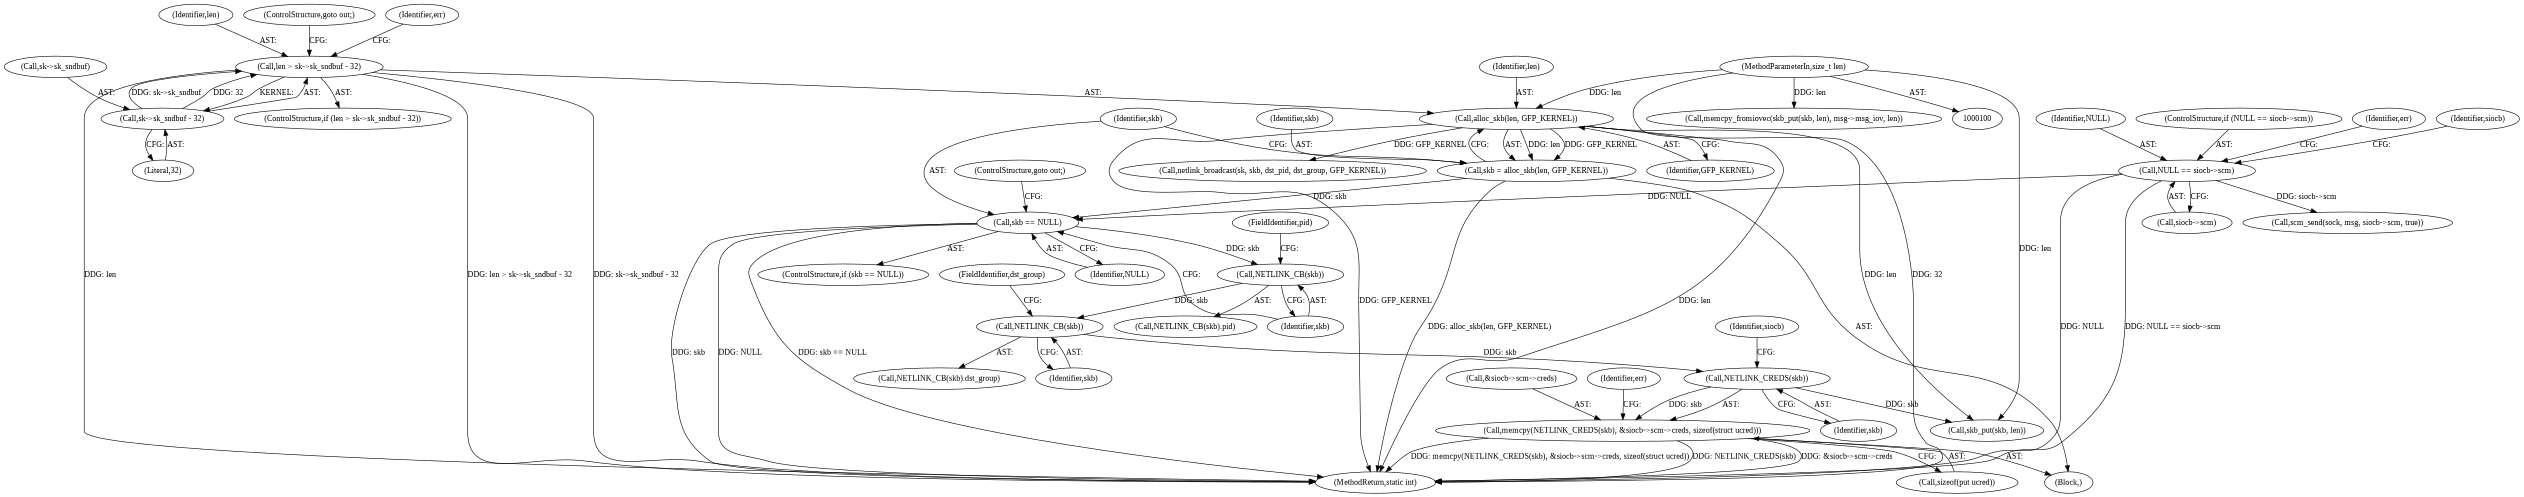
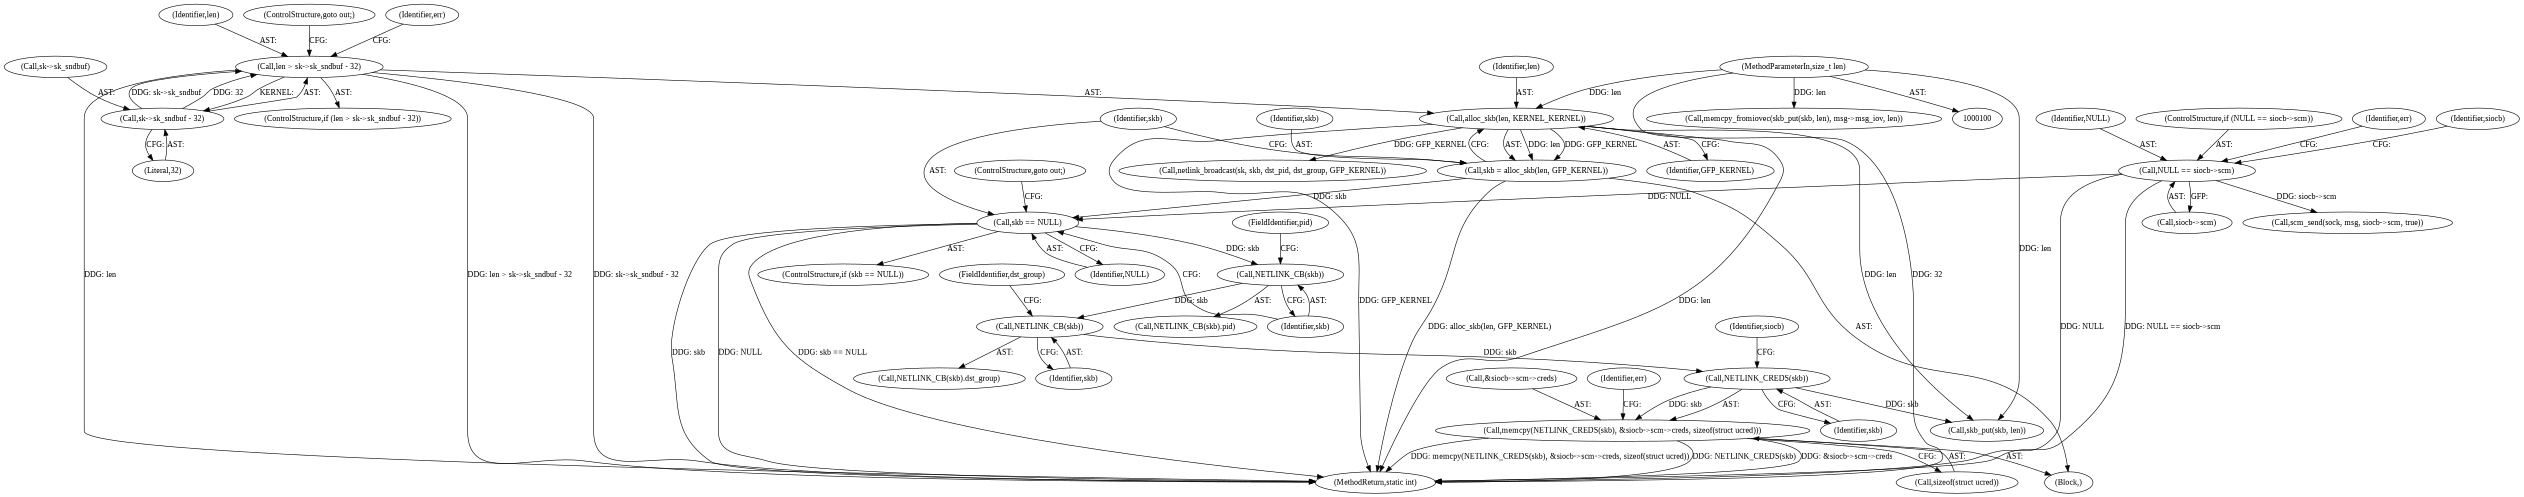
  digraph {
    fontname="Liberation Serif"
    node [fontname="Liberation Serif"]
    edge [fontname="Liberation Serif"]
    n1 [label="(Call,memcpy(NETLINK_CREDS(skb), &siocb->scm->creds, sizeof(struct ucred)))"]
    n2 [label="(MethodReturn,static int)"]
    n3 [label="(Block,)"]
-   n4 [label="(Call,sizeof(put ucred))"]
+   n4 [label="(Call,sizeof(struct ucred))"]
    n5 [label="(Call,NETLINK_CREDS(skb))"]
    n6 [label="(Identifier,skb)"]
    n7 [label="(Call,skb_put(skb, len))"]
    n8 [label="(Call,NETLINK_CB(skb))"]
    n9 [label="(Identifier,skb)"]
    n10 [label="(Call,NETLINK_CB(skb).dst_group)"]
    n11 [label="(Call,NETLINK_CB(skb))"]
    n12 [label="(Call,NETLINK_CB(skb).pid)"]
    n13 [label="(Identifier,skb)"]
    n14 [label="(Call,skb == NULL)"]
    n15 [label="(Identifier,NULL)"]
    n16 [label="(ControlStructure,if (skb == NULL))"]
    n17 [label="(Call,skb = alloc_skb(len, GFP_KERNEL))"]
-   n18 [label="(Call,alloc_skb(len, GFP_KERNEL))"]
+   n18 [label="(Call,alloc_skb(len, KERNEL_KERNEL))"]
    n19 [label="(Call,netlink_broadcast(sk, skb, dst_pid, dst_group, GFP_KERNEL))"]
    n20 [label="(Identifier,GFP_KERNEL)"]
    n21 [label="(Call,len > sk->sk_sndbuf - 32)"]
    n22 [label="(Call,sk->sk_sndbuf - 32)"]
    n23 [label="(ControlStructure,if (len > sk->sk_sndbuf - 32))"]
    n24 [label="(Literal,32)"]
    n25 [label="(MethodParameterIn,size_t len)"]
    n26 [label="(Call,memcpy_fromiovec(skb_put(skb, len), msg->msg_iov, len))"]
    1000100
    n28 [label="(Call,NULL == siocb->scm)"]
    n29 [label="(Call,siocb->scm)"]
    n30 [label="(Call,scm_send(sock, msg, siocb->scm, true))"]
    n31 [label="(ControlStructure,if (NULL == siocb->scm))"]
    n32 [label="(Call,&siocb->scm->creds)"]
    n33 [label="(Call,sk->sk_sndbuf)"]
    n34 [label="(Identifier,err)"]
    n35 [label="(Identifier,len)"]
    n36 [label="(Identifier,skb)"]
    n37 [label="(ControlStructure,goto out;)"]
    n38 [label="(Identifier,len)"]
    n39 [label="(Identifier,skb)"]
    n40 [label="(FieldIdentifier,pid)"]
    n41 [label="(Identifier,err)"]
    n42 [label="(ControlStructure,goto out;)"]
    n43 [label="(Identifier,err)"]
    n44 [label="(Identifier,siocb)"]
    n45 [label="(FieldIdentifier,dst_group)"]
    n46 [label="(Identifier,NULL)"]
    n47 [label="(Identifier,siocb)"]
    n1 -> n2 [label="DDG: memcpy(NETLINK_CREDS(skb), &siocb->scm->creds, sizeof(struct ucred))"]
    n1 -> n2 [label="DDG: NETLINK_CREDS(skb)"]
    n1 -> n2 [label="DDG: &siocb->scm->creds"]
    n1 -> n3 [label="AST: "]
    n1 -> n4 [label="CFG: "]
    n4 -> n1 [label="AST: "]
    n5 -> n1 [label="AST: "]
    n5 -> n1 [label="DDG: skb"]
    n5 -> n6 [label="CFG: "]
    n5 -> n7 [label="DDG: skb"]
    n6 -> n5 [label="AST: "]
    n8 -> n5 [label="DDG: skb"]
    n8 -> n9 [label="CFG: "]
    n8 -> n10 [label="AST: "]
    n9 -> n8 [label="AST: "]
    n11 -> n8 [label="DDG: skb"]
    n11 -> n12 [label="AST: "]
    n11 -> n13 [label="CFG: "]
    n13 -> n11 [label="AST: "]
    n13 -> n14 [label="CFG: "]
    n14 -> n2 [label="DDG: skb"]
    n14 -> n2 [label="DDG: NULL"]
    n14 -> n2 [label="DDG: skb == NULL"]
    n14 -> n11 [label="DDG: skb"]
    n14 -> n15 [label="CFG: "]
    n14 -> n16 [label="AST: "]
    n15 -> n14 [label="AST: "]
    n17 -> n2 [label="DDG: alloc_skb(len, GFP_KERNEL)"]
    n17 -> n3 [label="AST: "]
    n17 -> n14 [label="DDG: skb"]
    n17 -> n18 [label="CFG: "]
    n18 -> n2 [label="DDG: len"]
    n18 -> n2 [label="DDG: GFP_KERNEL"]
    n18 -> n7 [label="DDG: len"]
    n18 -> n17 [label="AST: "]
    n18 -> n17 [label="DDG: len"]
    n18 -> n17 [label="DDG: GFP_KERNEL"]
    n18 -> n19 [label="DDG: GFP_KERNEL"]
    n18 -> n20 [label="CFG: "]
    n20 -> n18 [label="AST: "]
    n21 -> n2 [label="DDG: len > sk->sk_sndbuf - 32"]
    n21 -> n2 [label="DDG: sk->sk_sndbuf - 32"]
    n21 -> n2 [label="DDG: len"]
    n21 -> n18 [label="AST: "]
    n21 -> n22 [label="KERNEL: "]
    n21 -> n23 [label="AST: "]
    n22 -> n21 [label="AST: "]
    n22 -> n21 [label="DDG: sk->sk_sndbuf"]
    n22 -> n21 [label="DDG: 32"]
    n22 -> n24 [label="CFG: "]
    n24 -> n22 [label="AST: "]
    n25 -> n2 [label="DDG: 32"]
    n25 -> n7 [label="DDG: len"]
    n25 -> n18 [label="DDG: len"]
    n25 -> n26 [label="DDG: len"]
    n25 -> 1000100 [label="AST: "]
    n28 -> n2 [label="DDG: NULL"]
    n28 -> n2 [label="DDG: NULL == siocb->scm"]
    n28 -> n14 [label="DDG: NULL"]
-   n28 -> n29 [label="CFG: "]
+   n28 -> n29 [label="GFP: "]
    n28 -> n30 [label="DDG: siocb->scm"]
    n29 -> n28 [label="AST: "]
    n31 -> n28 [label="AST: "]
    n32 -> n1 [label="AST: "]
    n33 -> n22 [label="AST: "]
    n34 -> n28 [label="CFG: "]
    n35 -> n18 [label="AST: "]
    n36 -> n14 [label="AST: "]
    n36 -> n17 [label="CFG: "]
    n37 -> n14 [label="CFG: "]
    n38 -> n21 [label="AST: "]
    n39 -> n17 [label="AST: "]
    n40 -> n11 [label="CFG: "]
    n41 -> n1 [label="CFG: "]
    n42 -> n21 [label="CFG: "]
    n43 -> n21 [label="CFG: "]
    n44 -> n28 [label="CFG: "]
    n45 -> n8 [label="CFG: "]
    n46 -> n28 [label="AST: "]
    n47 -> n5 [label="CFG: "]
  }
